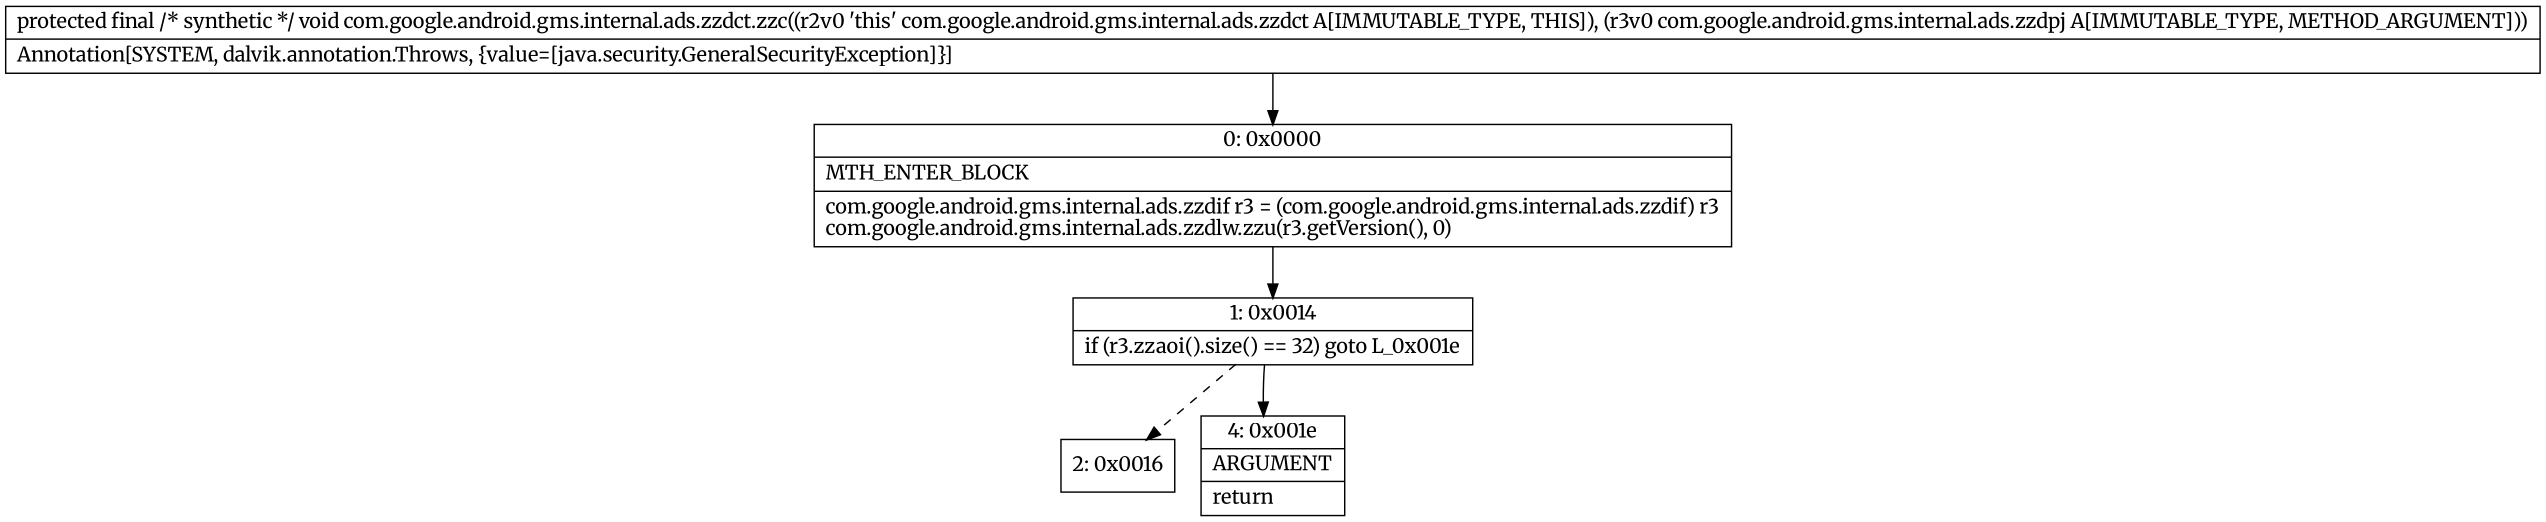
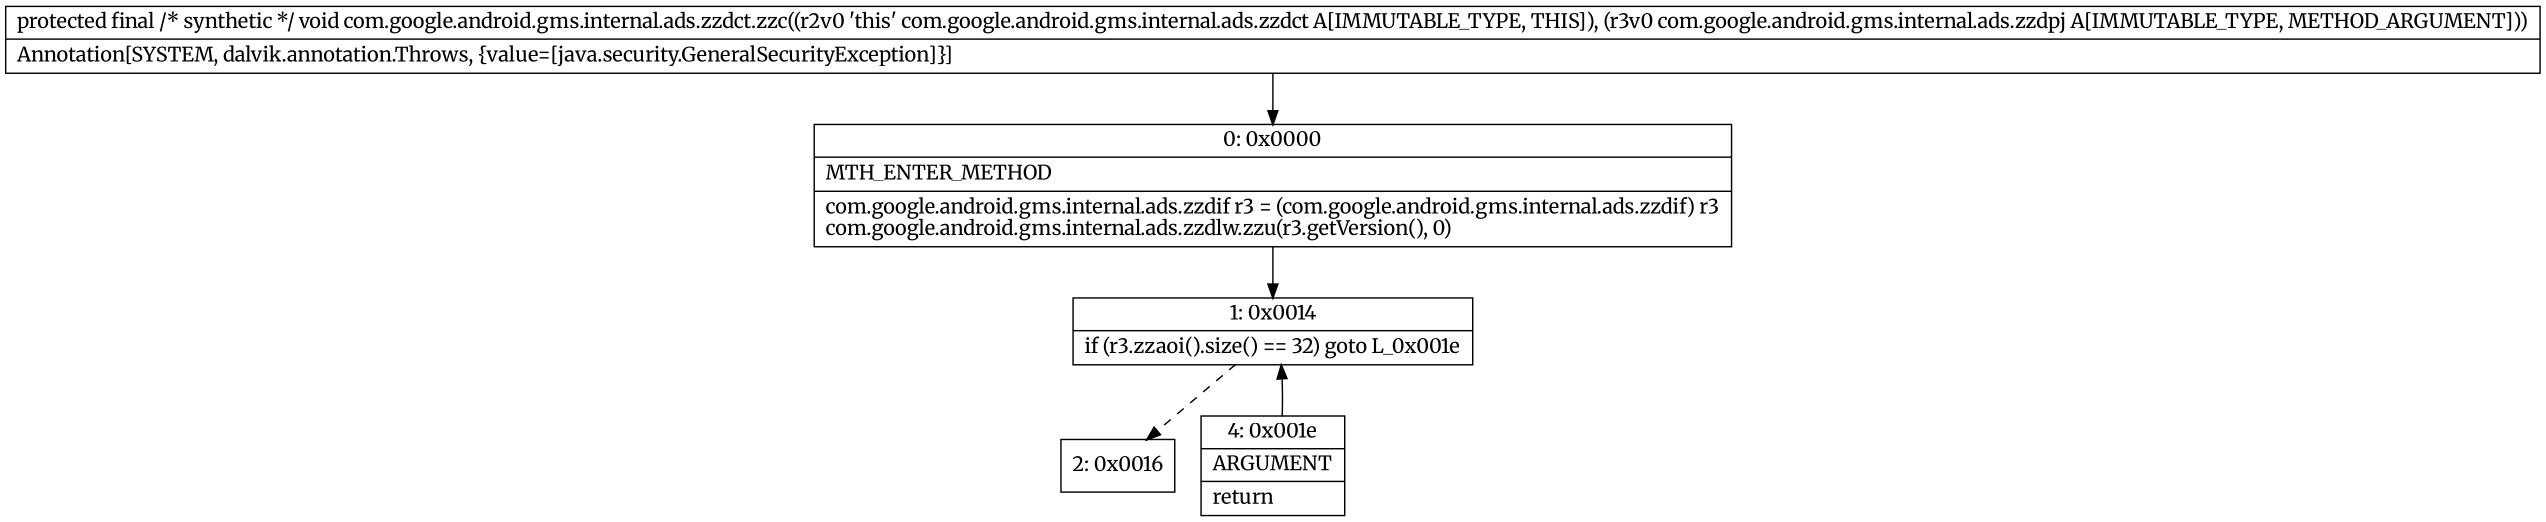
  digraph {
    fontname=Merriweather
    node [fontname=Merriweather shape=record]
    edge [fontname=Merriweather]
-   n1 [label="{0\:\ 0x0000|MTH_ENTER_BLOCK\l|com.google.android.gms.internal.ads.zzdif r3 = (com.google.android.gms.internal.ads.zzdif) r3\lcom.google.android.gms.internal.ads.zzdlw.zzu(r3.getVersion(), 0)\l}"]
+   n1 [label="{0\:\ 0x0000|MTH_ENTER_METHOD\l|com.google.android.gms.internal.ads.zzdif r3 = (com.google.android.gms.internal.ads.zzdif) r3\lcom.google.android.gms.internal.ads.zzdlw.zzu(r3.getVersion(), 0)\l}"]
    n2 [label="{1\:\ 0x0014|if (r3.zzaoi().size() == 32) goto L_0x001e\l}"]
    n3 [label="{2\:\ 0x0016}"]
    n4 [label="{4\:\ 0x001e|ARGUMENT\l|return\l}"]
    n5 [label="{protected final \/* synthetic *\/ void com.google.android.gms.internal.ads.zzdct.zzc((r2v0 'this' com.google.android.gms.internal.ads.zzdct A[IMMUTABLE_TYPE, THIS]), (r3v0 com.google.android.gms.internal.ads.zzdpj A[IMMUTABLE_TYPE, METHOD_ARGUMENT]))  | Annotation[SYSTEM, dalvik.annotation.Throws, \{value=[java.security.GeneralSecurityException]\}]\l}"]
    n1 -> n2
    n2 -> n3 [style=dashed]
-   n2 -> n4
+   n4 -> n2
    n5 -> n1
  }
